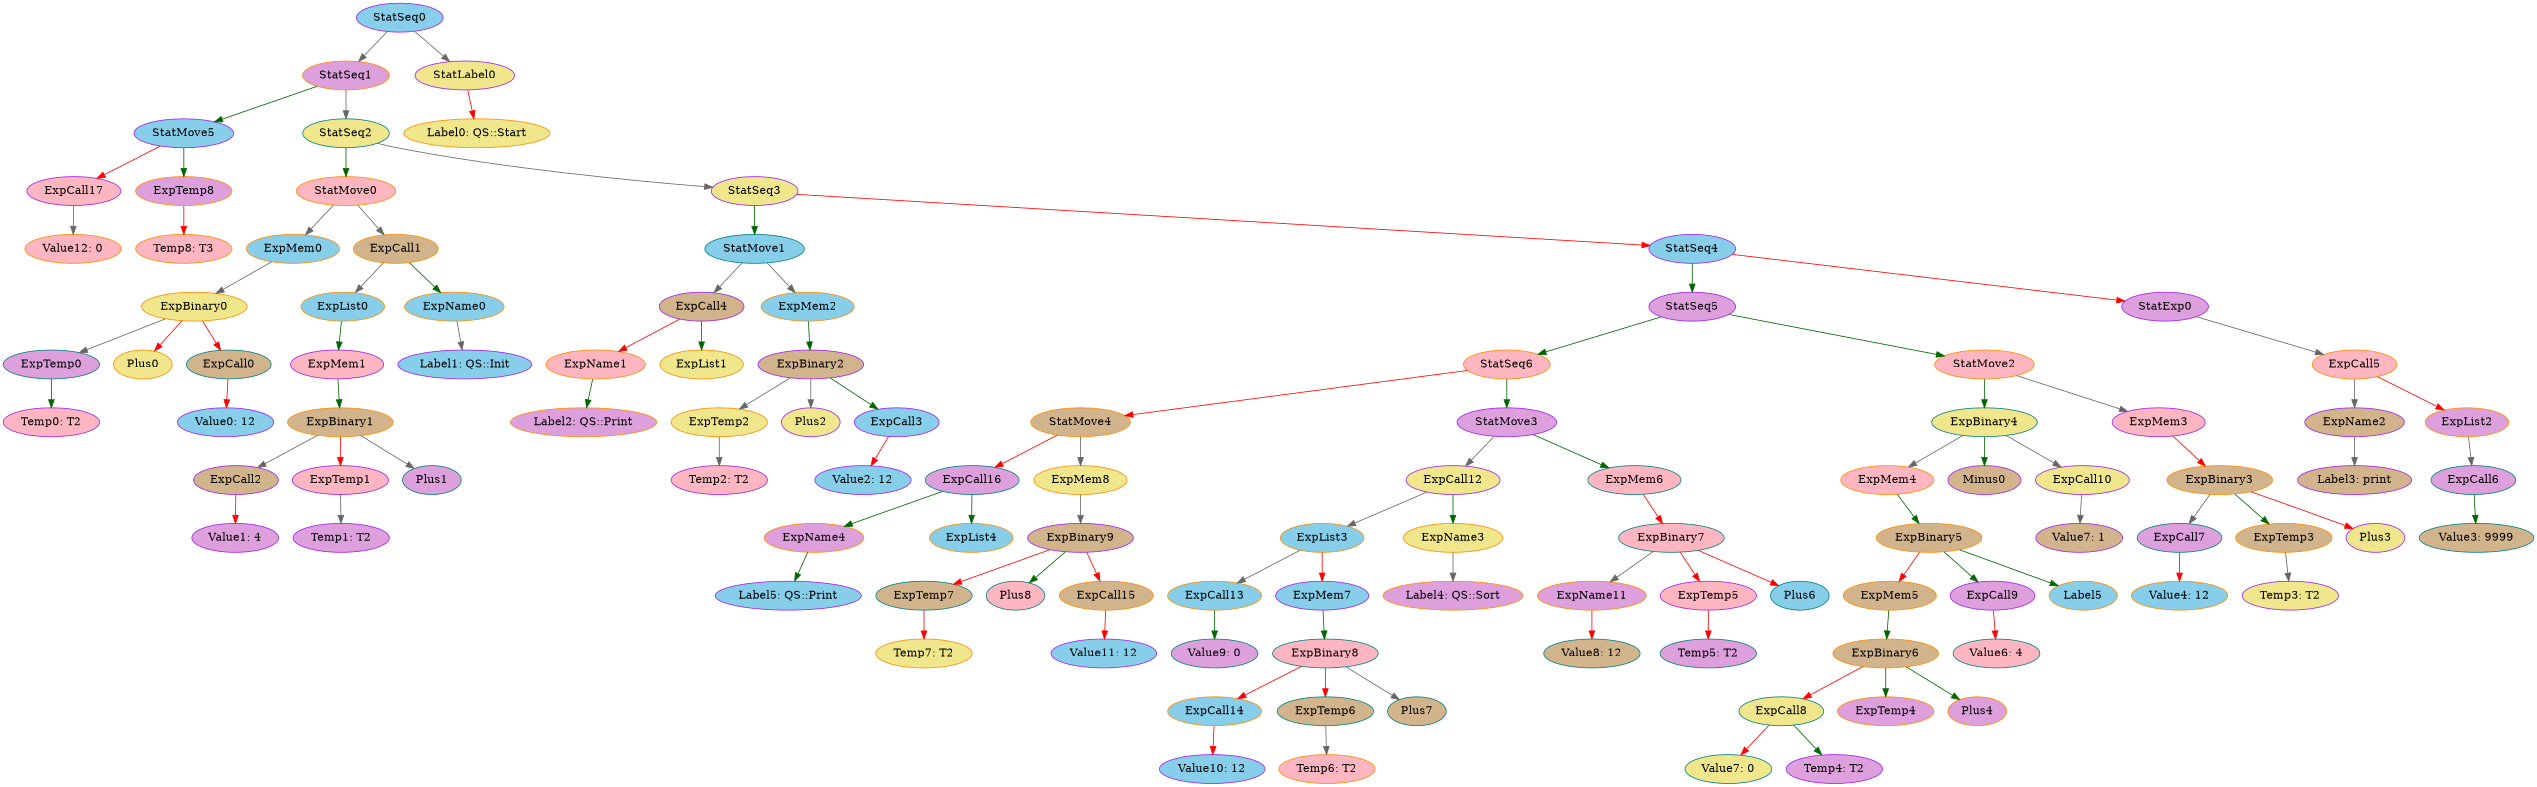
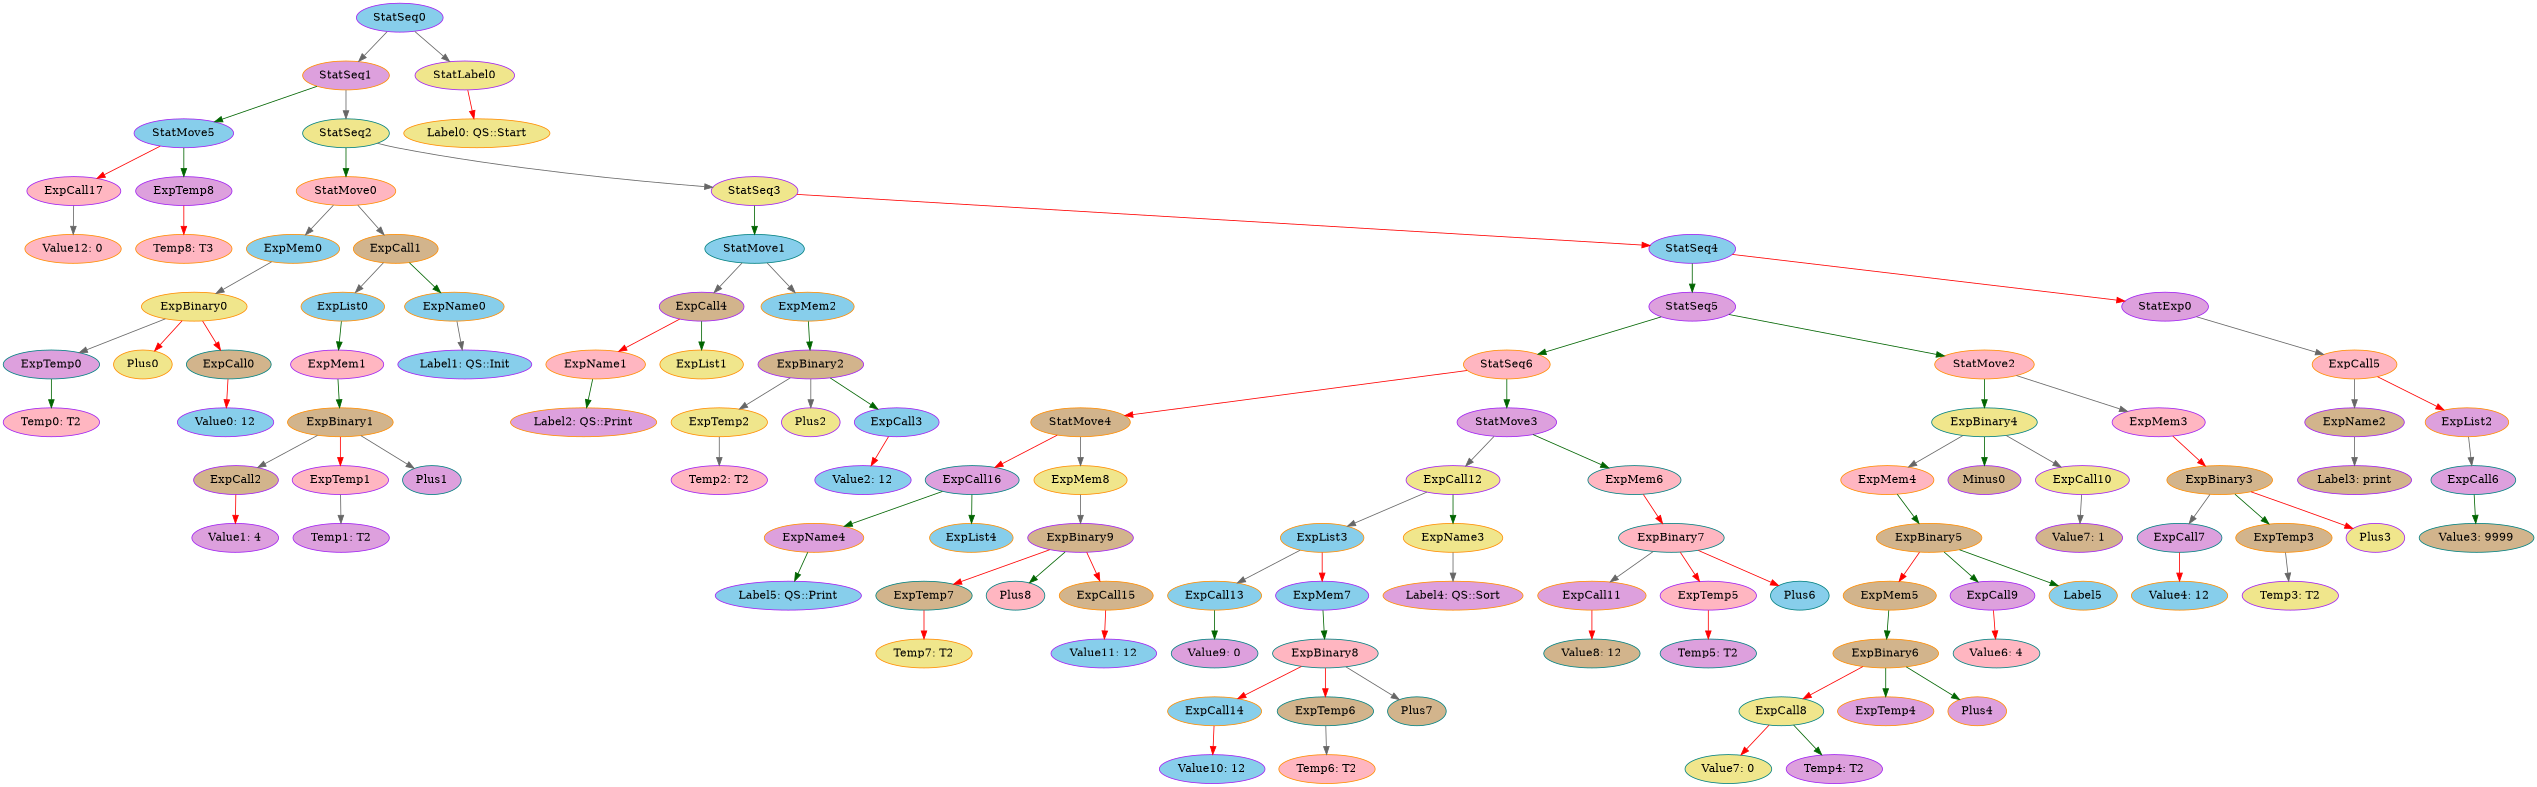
  digraph {
    ordering=out
    node [color=darkorange fillcolor=skyblue style=filled]
    edge [color=gray40]
    ExpCall17 [color=purple fillcolor=lightpink]
    "Value12: 0" [fillcolor=lightpink]
    StatMove5 [color=purple]
-   ExpTemp8 [fillcolor=plum]
+   ExpTemp8 [color=purple fillcolor=plum]
    "Temp8: T3" [fillcolor=lightpink]
    ExpCall16 [color=teal fillcolor=plum]
    ExpName4 [fillcolor=plum]
    ExpList4
    "Label5: QS::Print" [color=purple]
    StatMove4 [fillcolor=tan]
    ExpMem8 [fillcolor=khaki]
    ExpBinary9 [color=purple fillcolor=tan]
    ExpTemp7 [color=teal fillcolor=tan]
    Plus8 [color=teal fillcolor=lightpink]
    ExpCall15 [fillcolor=tan]
    StatSeq1 [fillcolor=plum]
    StatSeq2 [color=teal fillcolor=khaki]
    StatMove0 [fillcolor=lightpink]
    StatSeq3 [color=purple fillcolor=khaki]
    ExpMem0
    ExpCall1 [fillcolor=tan]
    StatMove1 [color=teal]
    StatSeq4 [color=purple]
    "Temp7: T2" [fillcolor=khaki]
    "Value11: 12" [color=purple]
    StatSeq6 [fillcolor=lightpink]
    StatMove3 [color=purple fillcolor=plum]
    ExpCall12 [color=purple fillcolor=khaki]
    ExpMem6 [color=teal fillcolor=lightpink]
    ExpList3
    ExpName3 [fillcolor=khaki]
    ExpBinary7 [color=teal fillcolor=lightpink]
    "Value10: 12" [color=purple]
    ExpCall14
    ExpBinary8 [color=teal fillcolor=lightpink]
    ExpTemp6 [color=teal fillcolor=tan]
    Plus7 [color=teal fillcolor=tan]
    "Temp6: T2" [fillcolor=lightpink]
    ExpCall13
    ExpMem7 [color=purple]
    "Value9: 0" [color=teal fillcolor=plum]
    "Label4: QS::Sort" [fillcolor=plum]
-   ExpCall11 [fillcolor=plum label=ExpName11]
+   ExpCall11 [fillcolor=plum]
    ExpTemp5 [color=purple fillcolor=lightpink]
    Plus6 [color=teal]
    "Value8: 12" [color=teal fillcolor=tan]
    "Temp5: T2" [color=teal fillcolor=plum]
    ExpCall4 [color=purple fillcolor=tan]
    ExpName1 [fillcolor=lightpink]
    ExpList1 [fillcolor=khaki]
    "Label2: QS::Print" [fillcolor=plum]
    ExpCall5 [fillcolor=lightpink]
    ExpName2 [color=purple fillcolor=tan]
    ExpList2 [fillcolor=plum]
    "Label3: print" [color=purple fillcolor=tan]
    ExpCall6 [color=teal fillcolor=plum]
    "Value3: 9999" [color=teal fillcolor=tan]
    ExpMem2
    ExpBinary2 [color=purple fillcolor=tan]
    ExpTemp2 [fillcolor=khaki]
    Plus2 [color=purple fillcolor=khaki]
    ExpCall3 [color=purple]
    StatSeq5 [color=purple fillcolor=plum]
    StatMove2 [fillcolor=lightpink]
    ExpBinary4 [color=teal fillcolor=khaki]
    ExpMem3 [color=purple fillcolor=lightpink]
    ExpMem4 [fillcolor=lightpink]
    Minus0 [color=purple fillcolor=tan]
    ExpCall10 [color=purple fillcolor=khaki]
    ExpBinary3 [fillcolor=tan]
    "Temp2: T2" [color=purple fillcolor=lightpink]
    ExpBinary0 [fillcolor=khaki]
    ExpList0
    ExpName0
    StatExp0 [color=purple fillcolor=plum]
    ExpMem1 [color=purple fillcolor=lightpink]
    ExpBinary1 [fillcolor=tan]
    ExpCall2 [color=purple fillcolor=tan]
    ExpTemp1 [color=purple fillcolor=lightpink]
    Plus1 [color=teal fillcolor=plum]
    "Value1: 4" [color=purple fillcolor=plum]
    "Temp1: T2" [color=purple fillcolor=plum]
    ExpTemp0 [color=teal fillcolor=plum]
    Plus0 [fillcolor=khaki]
    ExpCall0 [color=teal fillcolor=tan]
    "Temp0: T2" [color=purple fillcolor=lightpink]
    "Value0: 12" [color=purple]
    ExpBinary5 [fillcolor=tan]
    ExpMem5 [fillcolor=tan]
    ExpCall9 [color=purple fillcolor=plum]
    n91 [label=Label5]
    ExpBinary6 [fillcolor=tan]
    "Value6: 4" [color=teal fillcolor=lightpink]
    ExpCall7 [color=teal fillcolor=plum]
    "Value4: 12"
    "Label1: QS::Init" [color=purple]
    "Value2: 12" [color=purple]
    StatSeq0 [color=purple]
    StatLabel0 [color=purple fillcolor=khaki]
    "Label0: QS::Start" [fillcolor=khaki]
    ExpCall8 [color=teal fillcolor=khaki]
    ExpTemp4 [fillcolor=plum]
    Plus4 [fillcolor=plum]
    n104 [color=teal fillcolor=khaki label="Value7: 0"]
    "Temp4: T2" [color=purple fillcolor=plum]
    "Value7: 1" [color=purple fillcolor=tan]
    ExpTemp3 [fillcolor=tan]
    "Temp3: T2" [color=purple fillcolor=khaki]
    Plus3 [color=purple fillcolor=khaki]
    ExpCall17 -> "Value12: 0"
    StatMove5 -> ExpCall17 [color=red]
    StatMove5 -> ExpTemp8 [color=darkgreen]
    ExpTemp8 -> "Temp8: T3" [color=red]
    ExpCall16 -> ExpName4 [color=darkgreen]
    ExpCall16 -> ExpList4 [color=darkgreen]
    ExpName4 -> "Label5: QS::Print" [color=darkgreen]
    StatMove4 -> ExpCall16 [color=red]
    StatMove4 -> ExpMem8
    ExpMem8 -> ExpBinary9
    ExpBinary9 -> ExpTemp7 [color=red]
    ExpBinary9 -> Plus8 [color=darkgreen]
    ExpBinary9 -> ExpCall15 [color=red]
    ExpTemp7 -> "Temp7: T2" [color=red]
    ExpCall15 -> "Value11: 12" [color=red]
    StatSeq1 -> StatMove5 [color=darkgreen]
    StatSeq1 -> StatSeq2
    StatSeq2 -> StatMove0 [color=darkgreen]
    StatSeq2 -> StatSeq3
    StatMove0 -> ExpMem0
    StatMove0 -> ExpCall1
    StatSeq3 -> StatMove1 [color=darkgreen]
    StatSeq3 -> StatSeq4 [color=red]
    ExpMem0 -> ExpBinary0
    ExpCall1 -> ExpList0
    ExpCall1 -> ExpName0 [color=darkgreen]
    StatMove1 -> ExpCall4
    StatMove1 -> ExpMem2
    StatSeq4 -> StatSeq5 [color=darkgreen]
    StatSeq4 -> StatExp0 [color=red]
    StatSeq6 -> StatMove4 [color=red]
    StatSeq6 -> StatMove3 [color=darkgreen]
    StatMove3 -> ExpCall12
    StatMove3 -> ExpMem6 [color=darkgreen]
    ExpCall12 -> ExpList3
    ExpCall12 -> ExpName3 [color=darkgreen]
    ExpMem6 -> ExpBinary7 [color=red]
    ExpList3 -> ExpCall13
    ExpList3 -> ExpMem7 [color=red]
    ExpName3 -> "Label4: QS::Sort"
    ExpBinary7 -> ExpCall11
    ExpBinary7 -> ExpTemp5 [color=red]
    ExpBinary7 -> Plus6 [color=red]
    ExpCall14 -> "Value10: 12" [color=red]
    ExpBinary8 -> ExpCall14 [color=red]
    ExpBinary8 -> ExpTemp6 [color=red]
    ExpBinary8 -> Plus7
    ExpTemp6 -> "Temp6: T2"
    ExpCall13 -> "Value9: 0" [color=darkgreen]
    ExpMem7 -> ExpBinary8 [color=darkgreen]
    ExpCall11 -> "Value8: 12" [color=red]
    ExpTemp5 -> "Temp5: T2" [color=red]
    ExpCall4 -> ExpName1 [color=red]
    ExpCall4 -> ExpList1 [color=darkgreen]
    ExpName1 -> "Label2: QS::Print" [color=darkgreen]
    ExpCall5 -> ExpName2
    ExpCall5 -> ExpList2 [color=red]
    ExpName2 -> "Label3: print"
    ExpList2 -> ExpCall6
    ExpCall6 -> "Value3: 9999" [color=darkgreen]
    ExpMem2 -> ExpBinary2 [color=darkgreen]
    ExpBinary2 -> ExpTemp2
    ExpBinary2 -> Plus2
    ExpBinary2 -> ExpCall3 [color=darkgreen]
    ExpTemp2 -> "Temp2: T2"
    ExpCall3 -> "Value2: 12" [color=red]
    StatSeq5 -> StatSeq6 [color=darkgreen]
    StatSeq5 -> StatMove2 [color=darkgreen]
    StatMove2 -> ExpBinary4 [color=darkgreen]
    StatMove2 -> ExpMem3
    ExpBinary4 -> ExpMem4
    ExpBinary4 -> Minus0 [color=darkgreen]
    ExpBinary4 -> ExpCall10
    ExpMem3 -> ExpBinary3 [color=red]
    ExpMem4 -> ExpBinary5 [color=darkgreen]
    ExpCall10 -> "Value7: 1"
    ExpBinary3 -> ExpCall7
    ExpBinary3 -> ExpTemp3 [color=darkgreen]
    ExpBinary3 -> Plus3 [color=red]
    ExpBinary0 -> ExpTemp0
    ExpBinary0 -> Plus0 [color=red]
    ExpBinary0 -> ExpCall0 [color=red]
    ExpList0 -> ExpMem1 [color=darkgreen]
    ExpName0 -> "Label1: QS::Init"
    StatExp0 -> ExpCall5
    ExpMem1 -> ExpBinary1 [color=darkgreen]
    ExpBinary1 -> ExpCall2
    ExpBinary1 -> ExpTemp1 [color=red]
    ExpBinary1 -> Plus1
    ExpCall2 -> "Value1: 4" [color=red]
    ExpTemp1 -> "Temp1: T2"
    ExpTemp0 -> "Temp0: T2" [color=darkgreen]
    ExpCall0 -> "Value0: 12" [color=red]
    ExpBinary5 -> ExpMem5 [color=red]
    ExpBinary5 -> ExpCall9 [color=darkgreen]
    ExpBinary5 -> n91 [color=darkgreen]
    ExpMem5 -> ExpBinary6 [color=darkgreen]
    ExpCall9 -> "Value6: 4" [color=red]
    ExpBinary6 -> ExpCall8 [color=red]
    ExpBinary6 -> ExpTemp4 [color=darkgreen]
    ExpBinary6 -> Plus4 [color=darkgreen]
    ExpCall7 -> "Value4: 12" [color=red]
    StatSeq0 -> StatSeq1
    StatSeq0 -> StatLabel0
    StatLabel0 -> "Label0: QS::Start" [color=red]
    ExpCall8 -> n104 [color=red]
    ExpCall8 -> "Temp4: T2" [color=darkgreen]
    ExpTemp3 -> "Temp3: T2"
  }
